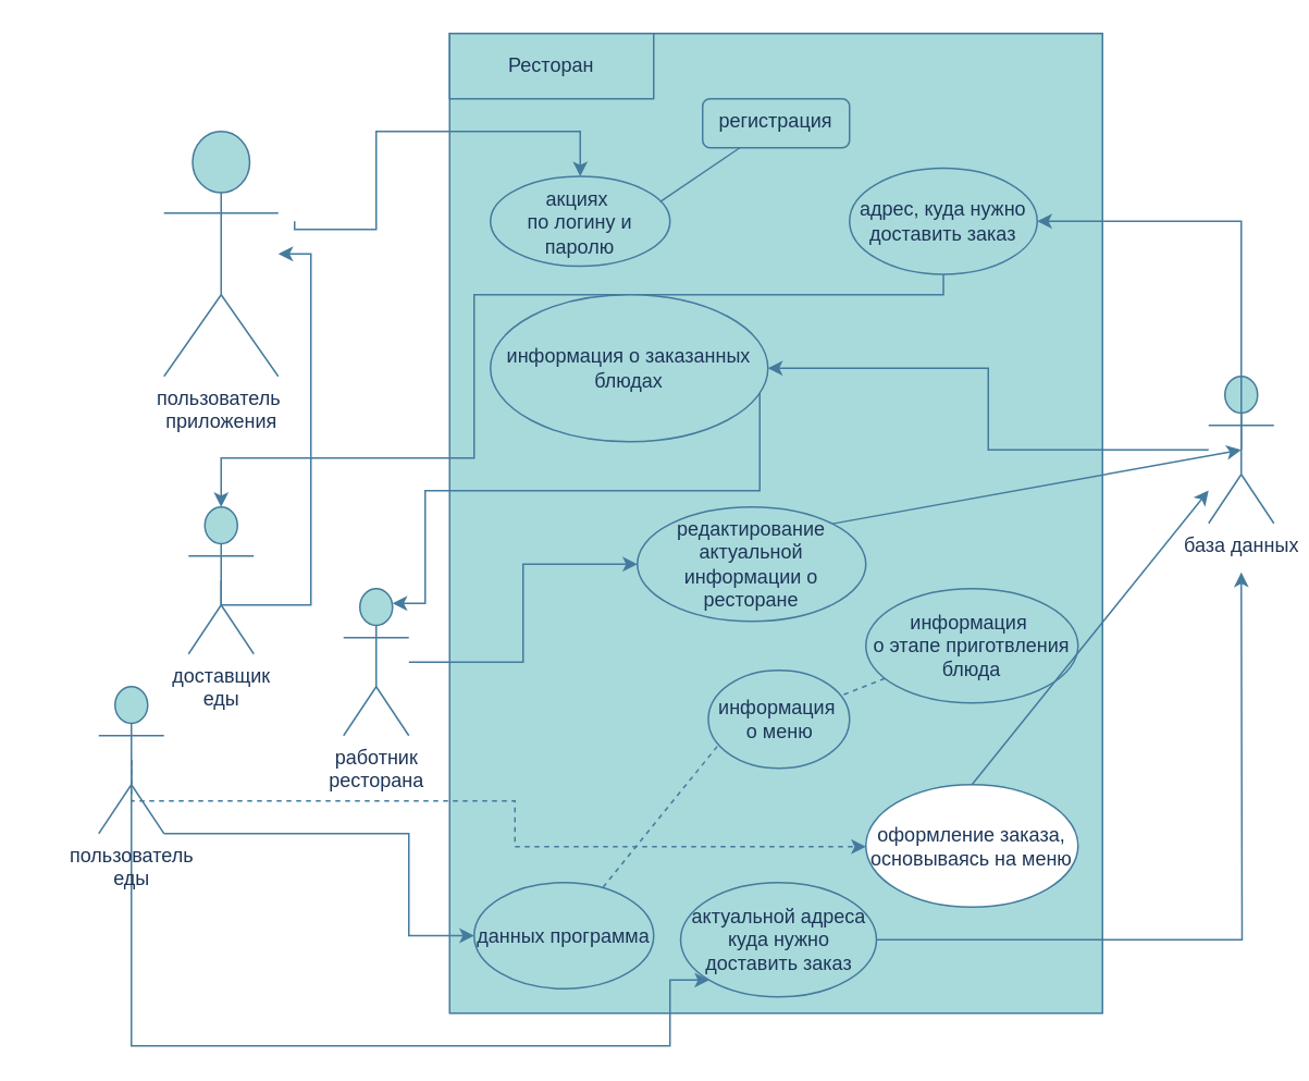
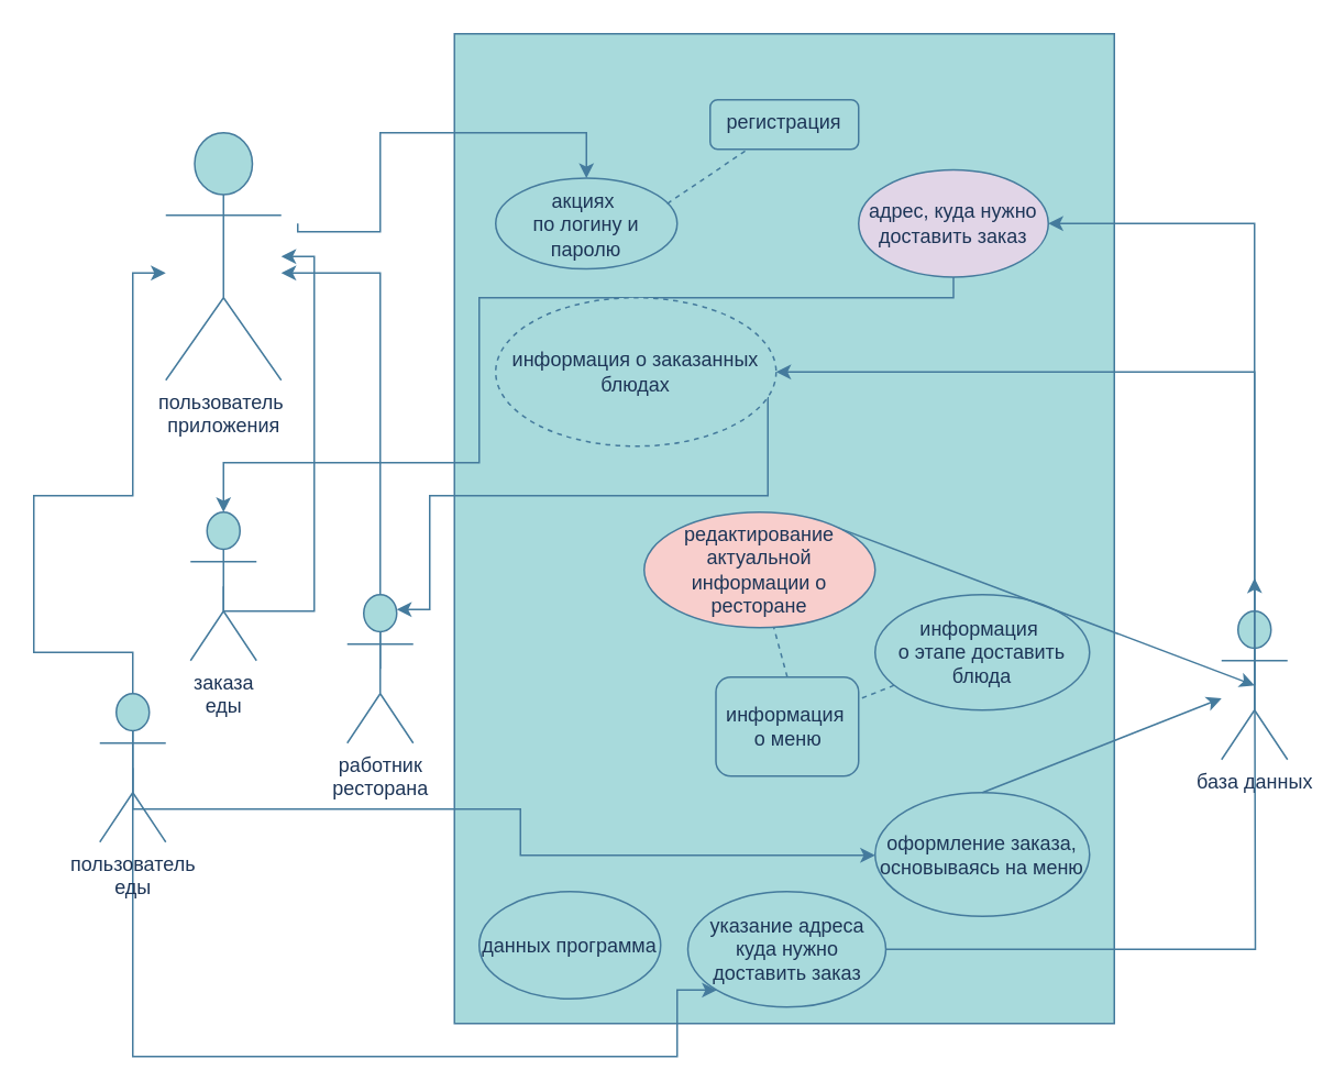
  <mxCell id="0" />
  <mxCell id="1" parent="0" />
  <mxCell id="2" value="" style="rounded=0;whiteSpace=wrap;html=1;labelBackgroundColor=none;fillColor=#A8DADC;strokeColor=#457B9D;fontColor=#1D3557;" parent="1" vertex="1"><mxGeometry x="275" y="20" width="400" height="600" as="geometry" /></mxCell>
  <mxCell id="3" value="" style="edgeStyle=orthogonalEdgeStyle;rounded=0;orthogonalLoop=1;jettySize=auto;html=1;labelBackgroundColor=none;strokeColor=#457B9D;fontColor=default;" parent="1" target="11" edge="1"><mxGeometry relative="1" as="geometry"><mxPoint x="180" y="135" as="sourcePoint" /><Array as="points"><mxPoint x="230" y="140" /><mxPoint x="230" y="80" /><mxPoint x="355" y="80" /></Array></mxGeometry></mxCell>
  <mxCell id="4" value="пользователь&amp;nbsp;&lt;br&gt;приложения" style="shape=umlActor;verticalLabelPosition=bottom;verticalAlign=top;html=1;outlineConnect=0;shadow=0;labelBackgroundColor=none;labelBorderColor=none;fillColor=#A8DADC;strokeColor=#457B9D;fontColor=#1D3557;" parent="1" vertex="1"><mxGeometry x="100" y="80" width="70" height="150" as="geometry" /></mxCell>
- <mxCell id="6" value="" style="edgeStyle=orthogonalEdgeStyle;rounded=0;orthogonalLoop=1;jettySize=auto;html=1;startArrow=none;startFill=0;endArrow=classic;endFill=1;labelBackgroundColor=none;strokeColor=#457B9D;fontColor=default;" parent="1" source="7" target="19" edge="1"><mxGeometry relative="1" as="geometry" /></mxCell>
+ <mxCell id="5" style="edgeStyle=orthogonalEdgeStyle;rounded=0;orthogonalLoop=1;jettySize=auto;html=1;exitX=0.5;exitY=0.5;exitDx=0;exitDy=0;exitPerimeter=0;startArrow=none;startFill=0;endArrow=classic;endFill=1;labelBackgroundColor=none;strokeColor=#457B9D;fontColor=default;" parent="1" source="7" target="4" edge="1"><mxGeometry relative="1" as="geometry"><Array as="points"><mxPoint x="230" y="165" /></Array></mxGeometry></mxCell>
  <mxCell id="7" value="работник&lt;br&gt;ресторана" style="shape=umlActor;verticalLabelPosition=bottom;verticalAlign=top;html=1;outlineConnect=0;labelBackgroundColor=none;fillColor=#A8DADC;strokeColor=#457B9D;fontColor=#1D3557;" parent="1" vertex="1"><mxGeometry x="210" y="360" width="40" height="90" as="geometry" /></mxCell>
  <mxCell id="8" style="edgeStyle=orthogonalEdgeStyle;rounded=0;orthogonalLoop=1;jettySize=auto;html=1;exitX=0.5;exitY=0.5;exitDx=0;exitDy=0;exitPerimeter=0;startArrow=none;startFill=0;endArrow=classic;endFill=1;labelBackgroundColor=none;strokeColor=#457B9D;fontColor=default;" parent="1" source="9" target="4" edge="1"><mxGeometry relative="1" as="geometry"><mxPoint x="200" y="200" as="targetPoint" /><Array as="points"><mxPoint x="135" y="370" /><mxPoint x="190" y="370" /><mxPoint x="190" y="155" /></Array></mxGeometry></mxCell>
- <mxCell id="9" value="доставщик&lt;br&gt;еды" style="shape=umlActor;verticalLabelPosition=bottom;verticalAlign=top;html=1;outlineConnect=0;labelBackgroundColor=none;fillColor=#A8DADC;strokeColor=#457B9D;fontColor=#1D3557;" parent="1" vertex="1"><mxGeometry x="115" y="310" width="40" height="90" as="geometry" /></mxCell>
- <mxCell id="10" value="база данных" style="shape=umlActor;verticalLabelPosition=bottom;verticalAlign=top;html=1;outlineConnect=0;shadow=0;labelBackgroundColor=none;fillColor=#A8DADC;strokeColor=#457B9D;fontColor=#1D3557;" parent="1" vertex="1"><mxGeometry x="740" y="230" width="40" height="90" as="geometry" /></mxCell>
+ <mxCell id="9" value="заказа&lt;br&gt;еды" style="shape=umlActor;verticalLabelPosition=bottom;verticalAlign=top;html=1;outlineConnect=0;labelBackgroundColor=none;fillColor=#A8DADC;strokeColor=#457B9D;fontColor=#1D3557;" parent="1" vertex="1"><mxGeometry x="115" y="310" width="40" height="90" as="geometry" /></mxCell>
+ <mxCell id="10" value="база данных" style="shape=umlActor;verticalLabelPosition=bottom;verticalAlign=top;html=1;outlineConnect=0;shadow=0;labelBackgroundColor=none;fillColor=#A8DADC;strokeColor=#457B9D;fontColor=#1D3557;" parent="1" vertex="1"><mxGeometry x="740" y="370" width="40" height="90" as="geometry" /></mxCell>
  <mxCell id="11" value="акциях&amp;nbsp;&lt;br&gt;по логину и паролю" style="ellipse;whiteSpace=wrap;html=1;verticalAlign=top;shadow=0;labelBackgroundColor=none;fillColor=#A8DADC;strokeColor=#457B9D;fontColor=#1D3557;" parent="1" vertex="1"><mxGeometry x="300" y="107.5" width="110" height="55" as="geometry" /></mxCell>
  <mxCell id="12" value="регистрация" style="whiteSpace=wrap;html=1;verticalAlign=top;shadow=0;labelBackgroundColor=none;fillColor=#A8DADC;strokeColor=#457B9D;fontColor=#1D3557;rounded=1;" parent="1" vertex="1"><mxGeometry x="430" y="60" width="90" height="30" as="geometry" /></mxCell>
- <mxCell id="14" style="edgeStyle=orthogonalEdgeStyle;rounded=0;orthogonalLoop=1;jettySize=auto;html=1;entryX=0;entryY=0.5;entryDx=0;entryDy=0;startArrow=none;startFill=0;endArrow=classic;endFill=1;labelBackgroundColor=none;strokeColor=#457B9D;fontColor=default;" parent="1" source="17" target="18" edge="1"><mxGeometry relative="1" as="geometry"><Array as="points"><mxPoint x="250" y="510" /><mxPoint x="250" y="573" /></Array></mxGeometry></mxCell>
+ <mxCell id="13" style="edgeStyle=orthogonalEdgeStyle;rounded=0;orthogonalLoop=1;jettySize=auto;html=1;exitX=0.5;exitY=0.5;exitDx=0;exitDy=0;exitPerimeter=0;startArrow=none;startFill=0;endArrow=classic;endFill=1;labelBackgroundColor=none;strokeColor=#457B9D;fontColor=default;" parent="1" source="17" target="4" edge="1"><mxGeometry relative="1" as="geometry"><mxPoint x="30" y="210" as="targetPoint" /><Array as="points"><mxPoint x="20" y="395" /><mxPoint x="20" y="300" /><mxPoint x="80" y="300" /><mxPoint x="80" y="165" /></Array></mxGeometry></mxCell>
  <mxCell id="15" style="edgeStyle=orthogonalEdgeStyle;rounded=0;orthogonalLoop=1;jettySize=auto;html=1;exitX=0.5;exitY=0.5;exitDx=0;exitDy=0;exitPerimeter=0;startArrow=none;startFill=0;endArrow=classic;endFill=1;entryX=0;entryY=1;entryDx=0;entryDy=0;labelBackgroundColor=none;strokeColor=#457B9D;fontColor=default;" parent="1" source="17" target="26" edge="1"><mxGeometry relative="1" as="geometry"><Array as="points"><mxPoint x="80" y="640" /><mxPoint x="410" y="640" /><mxPoint x="410" y="600" /></Array></mxGeometry></mxCell>
- <mxCell id="16" style="edgeStyle=orthogonalEdgeStyle;rounded=0;orthogonalLoop=1;jettySize=auto;html=1;startArrow=none;startFill=0;endArrow=classic;endFill=1;exitX=0.5;exitY=0.5;exitDx=0;exitDy=0;exitPerimeter=0;labelBackgroundColor=none;strokeColor=#457B9D;fontColor=default;dashed=1;" parent="1" source="17" target="31" edge="1"><mxGeometry relative="1" as="geometry"><Array as="points"><mxPoint x="80" y="490" /><mxPoint x="315" y="490" /><mxPoint x="315" y="518" /></Array></mxGeometry></mxCell>
+ <mxCell id="16" style="edgeStyle=orthogonalEdgeStyle;rounded=0;orthogonalLoop=1;jettySize=auto;html=1;startArrow=none;startFill=0;endArrow=classic;endFill=1;exitX=0.5;exitY=0.5;exitDx=0;exitDy=0;exitPerimeter=0;labelBackgroundColor=none;strokeColor=#457B9D;fontColor=default;" parent="1" source="17" target="31" edge="1"><mxGeometry relative="1" as="geometry"><Array as="points"><mxPoint x="80" y="490" /><mxPoint x="315" y="490" /><mxPoint x="315" y="518" /></Array></mxGeometry></mxCell>
  <mxCell id="17" value="пользователь&lt;br&gt;еды&lt;br&gt;" style="shape=umlActor;verticalLabelPosition=bottom;verticalAlign=top;html=1;outlineConnect=0;shadow=0;labelBackgroundColor=none;fillColor=#A8DADC;strokeColor=#457B9D;fontColor=#1D3557;" parent="1" vertex="1"><mxGeometry x="60" y="420" width="40" height="90" as="geometry" /></mxCell>
  <mxCell id="18" value="данных программа" style="ellipse;whiteSpace=wrap;html=1;shadow=0;labelBackgroundColor=none;fillColor=#A8DADC;strokeColor=#457B9D;fontColor=#1D3557;" parent="1" vertex="1"><mxGeometry x="290" y="540" width="110" height="65" as="geometry" /></mxCell>
- <mxCell id="19" value="редактирование актуальной информации о ресторане" style="ellipse;whiteSpace=wrap;html=1;verticalAlign=top;labelBackgroundColor=none;fillColor=#A8DADC;strokeColor=#457B9D;fontColor=#1D3557;" parent="1" vertex="1"><mxGeometry x="390" y="310" width="140" height="70" as="geometry" /></mxCell>
- <mxCell id="20" value="Ресторан" style="rounded=0;whiteSpace=wrap;html=1;shadow=0;labelBackgroundColor=none;labelBorderColor=none;fillColor=#A8DADC;strokeColor=#457B9D;fontColor=#1D3557;" parent="1" vertex="1"><mxGeometry x="275" y="20" width="125" height="40" as="geometry" /></mxCell>
- <mxCell id="21" value="" style="endArrow=none;dashed=1;html=1;rounded=0;exitX=0.5;exitY=0;exitDx=0;exitDy=0;labelBackgroundColor=none;strokeColor=#457B9D;fontColor=default;" parent="1" source="22" target="18" edge="1"><mxGeometry width="50" height="50" relative="1" as="geometry"><mxPoint x="380" y="400" as="sourcePoint" /><mxPoint x="400" y="370" as="targetPoint" /></mxGeometry></mxCell>
- <mxCell id="22" value="информация&amp;nbsp;&lt;br&gt;о меню" style="ellipse;whiteSpace=wrap;html=1;shadow=0;labelBackgroundColor=none;labelBorderColor=none;fillColor=#A8DADC;strokeColor=#457B9D;fontColor=#1D3557;" parent="1" vertex="1"><mxGeometry x="433.5" y="410" width="86.5" height="60" as="geometry" /></mxCell>
- <mxCell id="23" value="информация&amp;nbsp;&lt;br&gt;о этапе приготвления блюда" style="ellipse;whiteSpace=wrap;html=1;shadow=0;labelBackgroundColor=none;labelBorderColor=none;fillColor=#A8DADC;strokeColor=#457B9D;fontColor=#1D3557;" parent="1" vertex="1"><mxGeometry x="530" y="360" width="130" height="70" as="geometry" /></mxCell>
+ <mxCell id="19" value="редактирование актуальной информации о ресторане" style="ellipse;whiteSpace=wrap;html=1;verticalAlign=top;labelBackgroundColor=none;fillColor=#f8cecc;strokeColor=#457B9D;fontColor=#1D3557;" parent="1" vertex="1"><mxGeometry x="390" y="310" width="140" height="70" as="geometry" /></mxCell>
+ <mxCell id="21" value="" style="endArrow=none;dashed=1;html=1;rounded=0;exitX=0.5;exitY=0;exitDx=0;exitDy=0;labelBackgroundColor=none;strokeColor=#457B9D;fontColor=default;" parent="1" source="22" target="19" edge="1"><mxGeometry width="50" height="50" relative="1" as="geometry"><mxPoint x="380" y="400" as="sourcePoint" /><mxPoint x="400" y="370" as="targetPoint" /></mxGeometry></mxCell>
+ <mxCell id="22" value="информация&amp;nbsp;&lt;br&gt;о меню" style="whiteSpace=wrap;html=1;shadow=0;labelBackgroundColor=none;labelBorderColor=none;fillColor=#A8DADC;strokeColor=#457B9D;fontColor=#1D3557;rounded=1;" parent="1" vertex="1"><mxGeometry x="433.5" y="410" width="86.5" height="60" as="geometry" /></mxCell>
+ <mxCell id="23" value="информация&amp;nbsp;&lt;br&gt;о этапе доставить блюда" style="ellipse;whiteSpace=wrap;html=1;shadow=0;labelBackgroundColor=none;labelBorderColor=none;fillColor=#A8DADC;strokeColor=#457B9D;fontColor=#1D3557;" parent="1" vertex="1"><mxGeometry x="530" y="360" width="130" height="70" as="geometry" /></mxCell>
  <mxCell id="24" value="" style="endArrow=none;dashed=1;html=1;rounded=0;labelBackgroundColor=none;strokeColor=#457B9D;fontColor=default;" parent="1" source="23" target="22" edge="1"><mxGeometry width="50" height="50" relative="1" as="geometry"><mxPoint x="400" y="310" as="sourcePoint" /><mxPoint x="450" y="260" as="targetPoint" /></mxGeometry></mxCell>
  <mxCell id="25" style="edgeStyle=orthogonalEdgeStyle;rounded=0;orthogonalLoop=1;jettySize=auto;html=1;startArrow=none;startFill=0;endArrow=classic;endFill=1;labelBackgroundColor=none;strokeColor=#457B9D;fontColor=default;" parent="1" source="26" edge="1"><mxGeometry relative="1" as="geometry"><mxPoint x="760" y="350" as="targetPoint" /></mxGeometry></mxCell>
- <mxCell id="26" value="актуальной адреса&lt;br&gt;куда нужно доставить заказ" style="ellipse;whiteSpace=wrap;html=1;shadow=0;labelBackgroundColor=none;labelBorderColor=none;fillColor=#A8DADC;strokeColor=#457B9D;fontColor=#1D3557;" parent="1" vertex="1"><mxGeometry x="416.5" y="540" width="120" height="70" as="geometry" /></mxCell>
- <mxCell id="27" value="" style="endArrow=none;dashed=0;html=1;rounded=0;exitX=0.945;exitY=0.282;exitDx=0;exitDy=0;exitPerimeter=0;labelBackgroundColor=none;strokeColor=#457B9D;fontColor=default;" parent="1" source="11" target="12" edge="1"><mxGeometry width="50" height="50" relative="1" as="geometry"><mxPoint x="400" y="380" as="sourcePoint" /><mxPoint x="450" y="330" as="targetPoint" /></mxGeometry></mxCell>
+ <mxCell id="26" value="указание адреса&lt;br&gt;куда нужно доставить заказ" style="ellipse;whiteSpace=wrap;html=1;shadow=0;labelBackgroundColor=none;labelBorderColor=none;fillColor=#A8DADC;strokeColor=#457B9D;fontColor=#1D3557;" parent="1" vertex="1"><mxGeometry x="416.5" y="540" width="120" height="70" as="geometry" /></mxCell>
+ <mxCell id="27" value="" style="endArrow=none;dashed=1;html=1;rounded=0;exitX=0.945;exitY=0.282;exitDx=0;exitDy=0;exitPerimeter=0;labelBackgroundColor=none;strokeColor=#457B9D;fontColor=default;" parent="1" source="11" target="12" edge="1"><mxGeometry width="50" height="50" relative="1" as="geometry"><mxPoint x="400" y="380" as="sourcePoint" /><mxPoint x="450" y="330" as="targetPoint" /></mxGeometry></mxCell>
  <mxCell id="28" style="edgeStyle=orthogonalEdgeStyle;rounded=0;orthogonalLoop=1;jettySize=auto;html=1;startArrow=none;startFill=0;endArrow=classic;endFill=1;labelBackgroundColor=none;strokeColor=#457B9D;fontColor=default;" parent="1" source="30" target="9" edge="1"><mxGeometry relative="1" as="geometry"><Array as="points"><mxPoint x="578" y="180" /><mxPoint x="290" y="180" /><mxPoint x="290" y="280" /><mxPoint x="135" y="280" /></Array></mxGeometry></mxCell>
  <mxCell id="29" style="edgeStyle=orthogonalEdgeStyle;rounded=0;orthogonalLoop=1;jettySize=auto;html=1;startArrow=classic;startFill=1;endArrow=none;endFill=0;entryX=0.5;entryY=0.5;entryDx=0;entryDy=0;entryPerimeter=0;labelBackgroundColor=none;strokeColor=#457B9D;fontColor=default;" parent="1" source="30" target="10" edge="1"><mxGeometry relative="1" as="geometry" /></mxCell>
- <mxCell id="30" value="адрес, куда нужно доставить заказ" style="ellipse;whiteSpace=wrap;html=1;shadow=0;labelBackgroundColor=none;labelBorderColor=none;fillColor=#A8DADC;strokeColor=#457B9D;fontColor=#1D3557;" parent="1" vertex="1"><mxGeometry x="520" y="102.5" width="115" height="65" as="geometry" /></mxCell>
- <mxCell id="31" value="оформление заказа,&lt;br&gt;основываясь на меню" style="ellipse;whiteSpace=wrap;html=1;shadow=0;labelBackgroundColor=none;labelBorderColor=none;fillColor=#ffffff;strokeColor=#457B9D;fontColor=#1D3557;" parent="1" vertex="1"><mxGeometry x="530" y="480" width="130" height="75" as="geometry" /></mxCell>
+ <mxCell id="30" value="адрес, куда нужно доставить заказ" style="ellipse;whiteSpace=wrap;html=1;shadow=0;labelBackgroundColor=none;labelBorderColor=none;fillColor=#e1d5e7;strokeColor=#457B9D;fontColor=#1D3557;" parent="1" vertex="1"><mxGeometry x="520" y="102.5" width="115" height="65" as="geometry" /></mxCell>
+ <mxCell id="31" value="оформление заказа,&lt;br&gt;основываясь на меню" style="ellipse;whiteSpace=wrap;html=1;shadow=0;labelBackgroundColor=none;labelBorderColor=none;fillColor=#A8DADC;strokeColor=#457B9D;fontColor=#1D3557;" parent="1" vertex="1"><mxGeometry x="530" y="480" width="130" height="75" as="geometry" /></mxCell>
  <mxCell id="32" value="" style="endArrow=none;html=1;rounded=0;entryX=1;entryY=0;entryDx=0;entryDy=0;startArrow=classic;startFill=1;exitX=0.5;exitY=0.5;exitDx=0;exitDy=0;exitPerimeter=0;labelBackgroundColor=none;strokeColor=#457B9D;fontColor=default;" parent="1" source="10" target="19" edge="1"><mxGeometry width="50" height="50" relative="1" as="geometry"><mxPoint x="400" y="360" as="sourcePoint" /><mxPoint x="450" y="310" as="targetPoint" /></mxGeometry></mxCell>
  <mxCell id="33" value="" style="endArrow=classic;html=1;rounded=0;exitX=0.5;exitY=0;exitDx=0;exitDy=0;labelBackgroundColor=none;strokeColor=#457B9D;fontColor=default;" parent="1" source="31" target="10" edge="1"><mxGeometry width="50" height="50" relative="1" as="geometry"><mxPoint x="400" y="360" as="sourcePoint" /><mxPoint x="450" y="310" as="targetPoint" /></mxGeometry></mxCell>
  <mxCell id="34" style="edgeStyle=orthogonalEdgeStyle;rounded=0;orthogonalLoop=1;jettySize=auto;html=1;startArrow=classic;startFill=1;endArrow=none;endFill=0;labelBackgroundColor=none;strokeColor=#457B9D;fontColor=default;" parent="1" source="36" target="10" edge="1"><mxGeometry relative="1" as="geometry" /></mxCell>
  <mxCell id="35" style="edgeStyle=orthogonalEdgeStyle;rounded=0;orthogonalLoop=1;jettySize=auto;html=1;startArrow=none;startFill=0;endArrow=classic;endFill=1;entryX=0.75;entryY=0.1;entryDx=0;entryDy=0;entryPerimeter=0;labelBackgroundColor=none;strokeColor=#457B9D;fontColor=default;" parent="1" source="36" target="7" edge="1"><mxGeometry relative="1" as="geometry"><mxPoint x="260" y="380" as="targetPoint" /><Array as="points"><mxPoint x="465" y="300" /><mxPoint x="260" y="300" /><mxPoint x="260" y="369" /></Array></mxGeometry></mxCell>
- <mxCell id="36" value="информация о заказанных блюдах" style="ellipse;whiteSpace=wrap;html=1;shadow=0;labelBackgroundColor=none;labelBorderColor=none;fillColor=#A8DADC;strokeColor=#457B9D;fontColor=#1D3557;" parent="1" vertex="1"><mxGeometry x="300" y="180" width="170" height="90" as="geometry" /></mxCell>
+ <mxCell id="36" value="информация о заказанных блюдах" style="ellipse;whiteSpace=wrap;html=1;shadow=0;labelBackgroundColor=none;labelBorderColor=none;fillColor=#A8DADC;strokeColor=#457B9D;fontColor=#1D3557;dashed=1;" parent="1" vertex="1"><mxGeometry x="300" y="180" width="170" height="90" as="geometry" /></mxCell>
